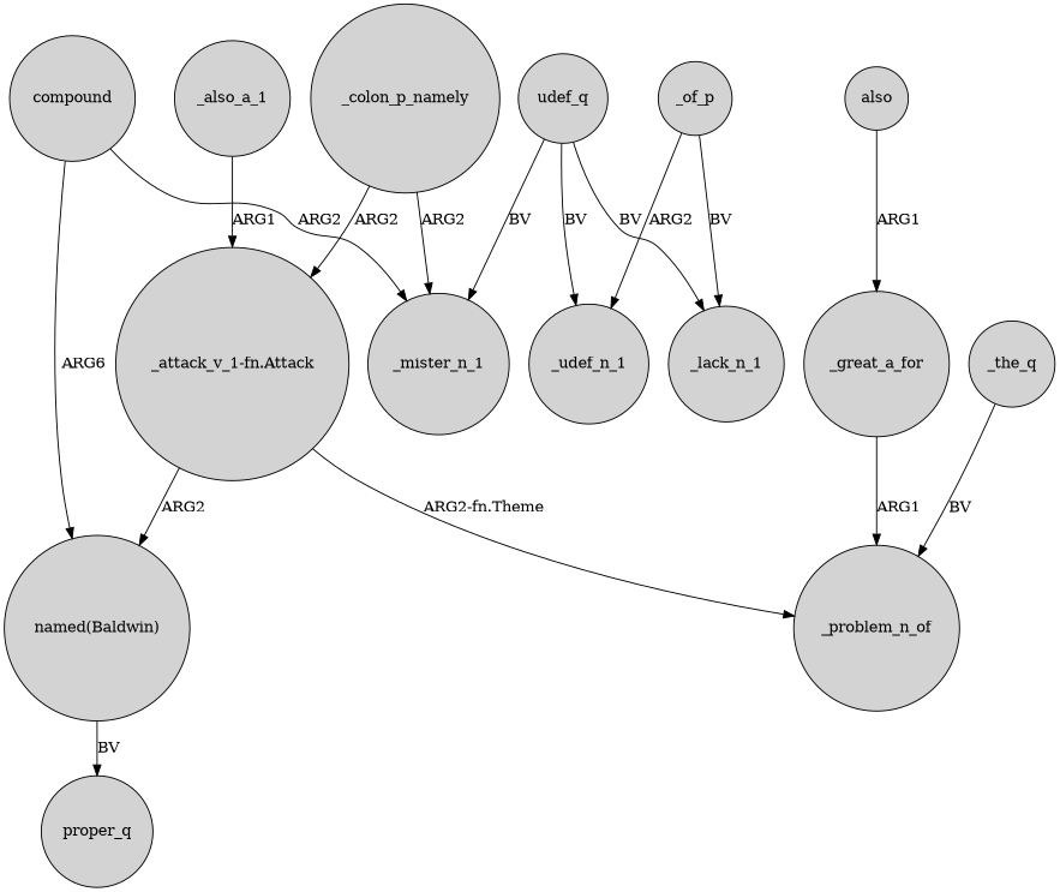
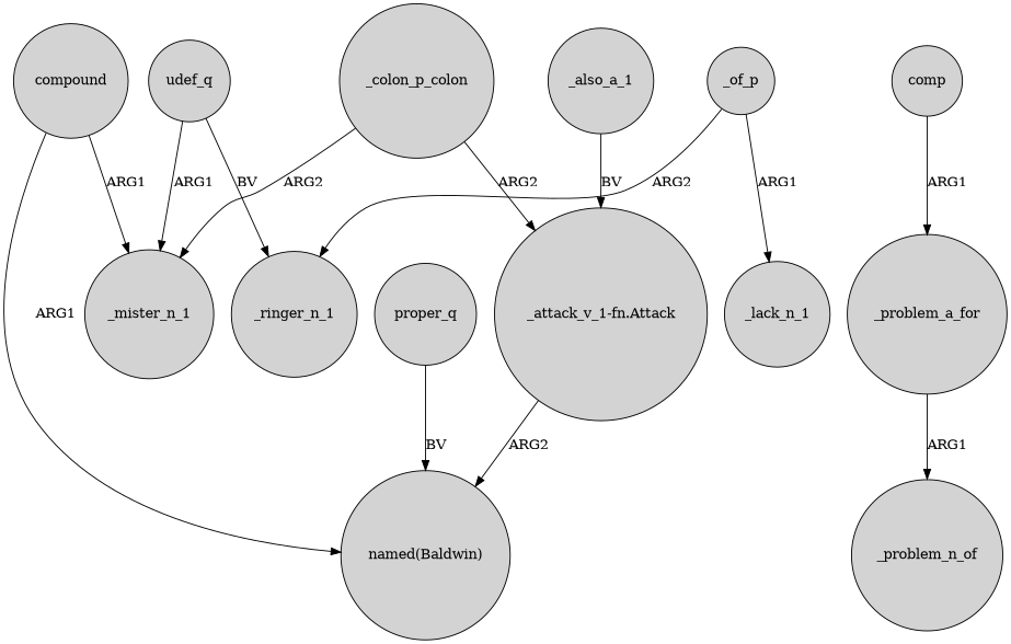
  digraph {
    node [shape=circle style=filled]
    udef_q
    _mister_n_1
    _lack_n_1
-   _ringer_n_1 [label=_udef_n_1]
+   _ringer_n_1
    compound
    "named(Baldwin)"
-   _colon_p_namely
+   _colon_p_namely [label=_colon_p_colon]
    "_attack_v_1-fn.Attack"
    _problem_n_of
    _of_p
-   comp [label=also]
-   _great_a_for
+   comp
+   _great_a_for [label=_problem_a_for]
    proper_q
-   _the_q
    _also_a_1
-   udef_q -> _mister_n_1 [label=BV]
-   udef_q -> _lack_n_1 [label=BV]
+   udef_q -> _mister_n_1 [label=ARG1]
    udef_q -> _ringer_n_1 [label=BV]
-   compound -> _mister_n_1 [label=ARG2]
-   compound -> "named(Baldwin)" [label=ARG6]
+   compound -> _mister_n_1 [label=ARG1]
+   compound -> "named(Baldwin)" [label=ARG1]
    _colon_p_namely -> _mister_n_1 [label=ARG2]
    _colon_p_namely -> "_attack_v_1-fn.Attack" [label=ARG2]
    "_attack_v_1-fn.Attack" -> "named(Baldwin)" [label=ARG2]
-   "_attack_v_1-fn.Attack" -> _problem_n_of [label="ARG2-fn.Theme"]
-   _of_p -> _lack_n_1 [label=BV]
+   _of_p -> _lack_n_1 [label=ARG1]
    _of_p -> _ringer_n_1 [label=ARG2]
    comp -> _great_a_for [label=ARG1]
    _great_a_for -> _problem_n_of [label=ARG1]
-   "named(Baldwin)" -> proper_q [label=BV]
-   _the_q -> _problem_n_of [label=BV]
-   _also_a_1 -> "_attack_v_1-fn.Attack" [label=ARG1]
+   proper_q -> "named(Baldwin)" [label=BV]
+   _also_a_1 -> "_attack_v_1-fn.Attack" [label=BV]
  }
